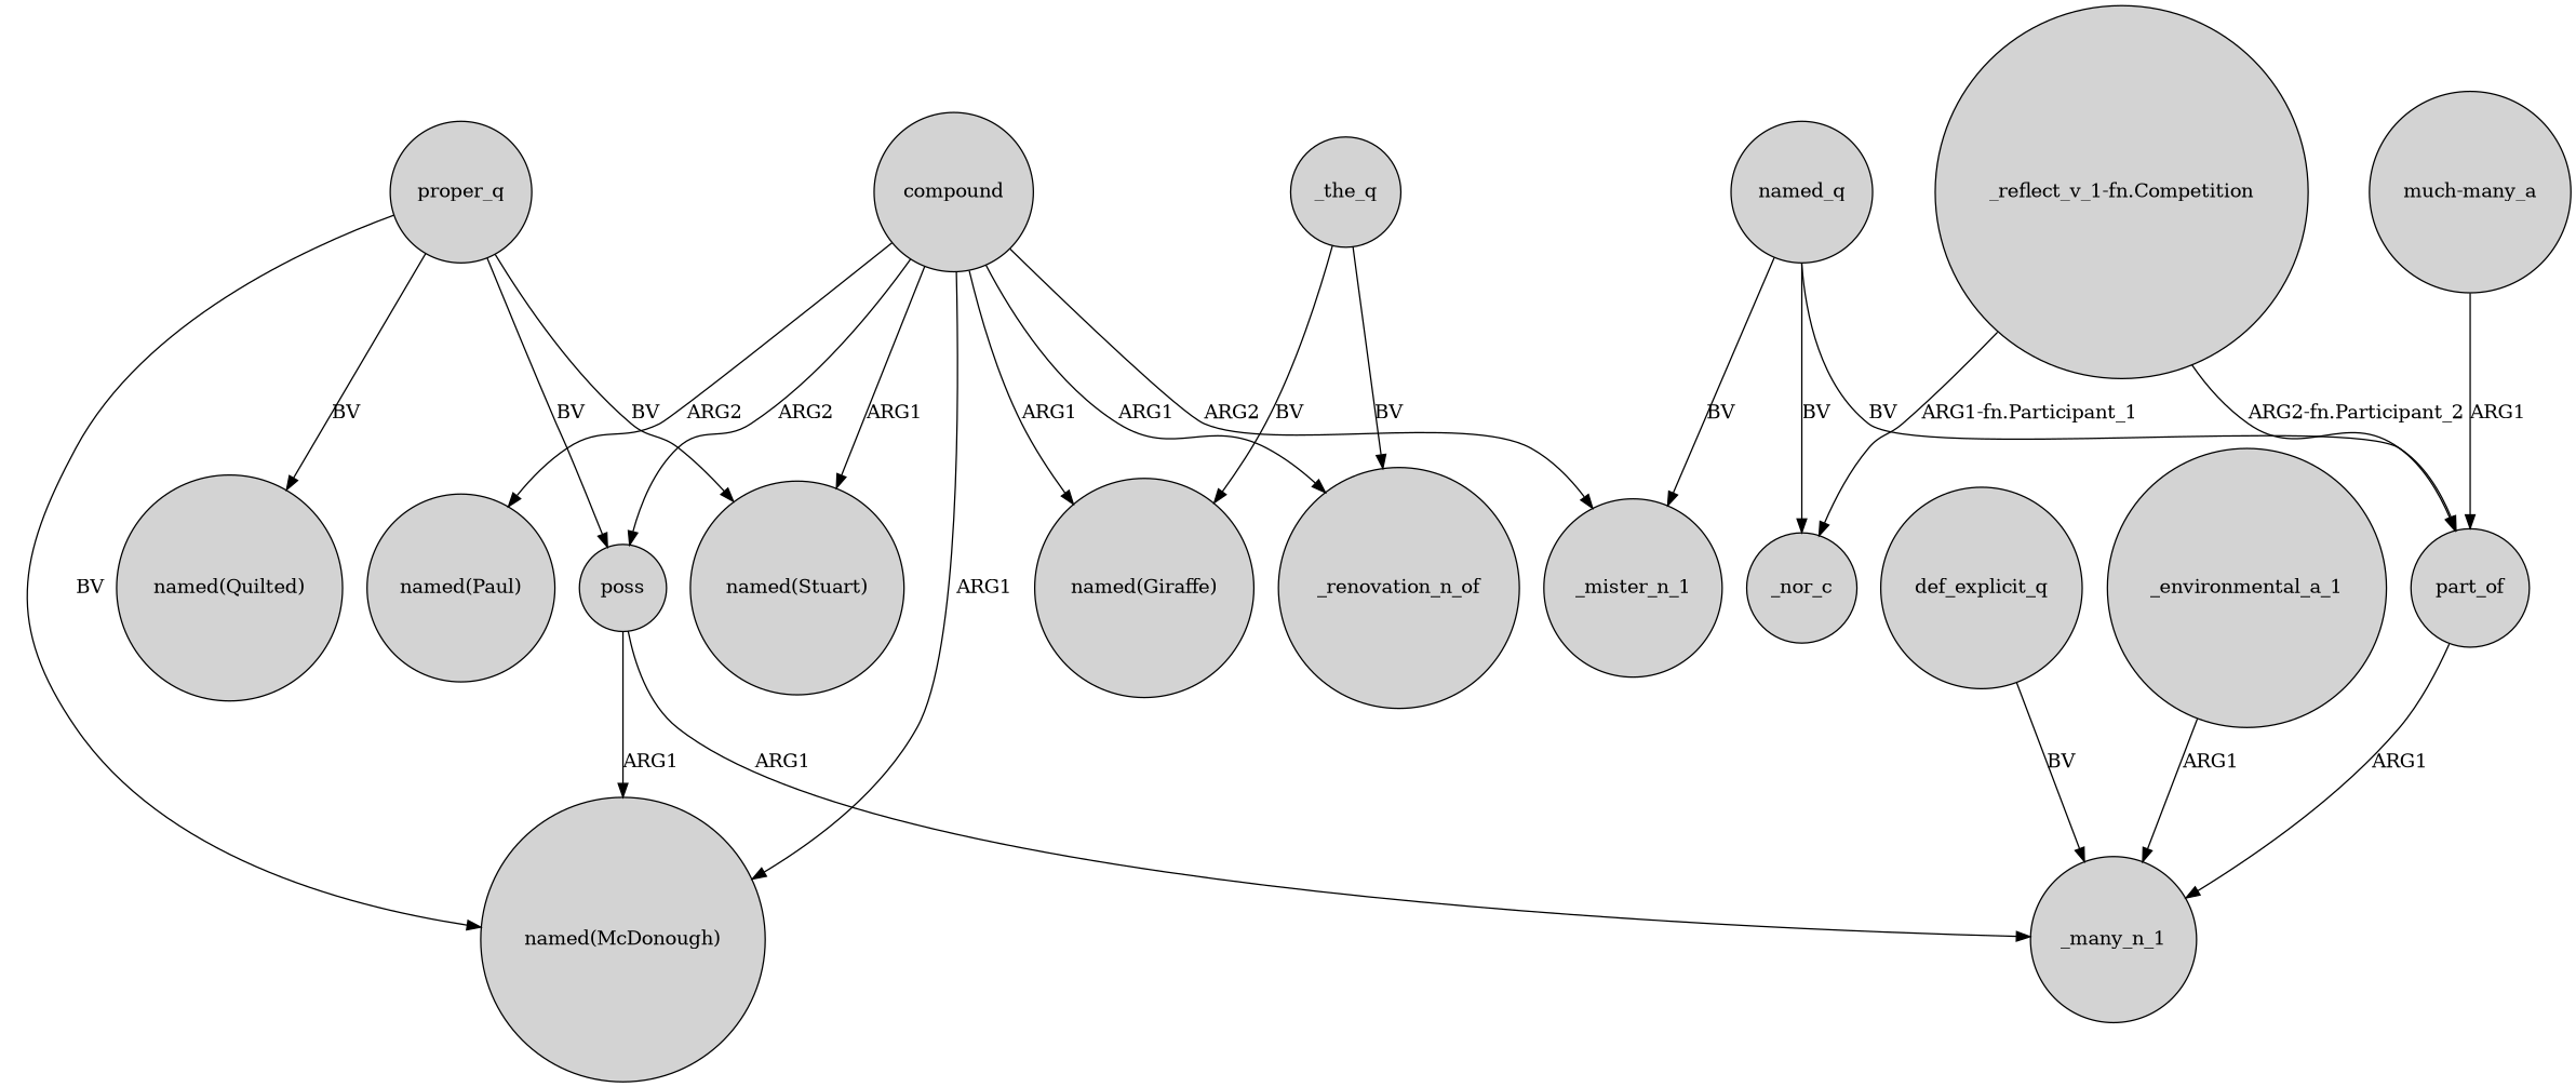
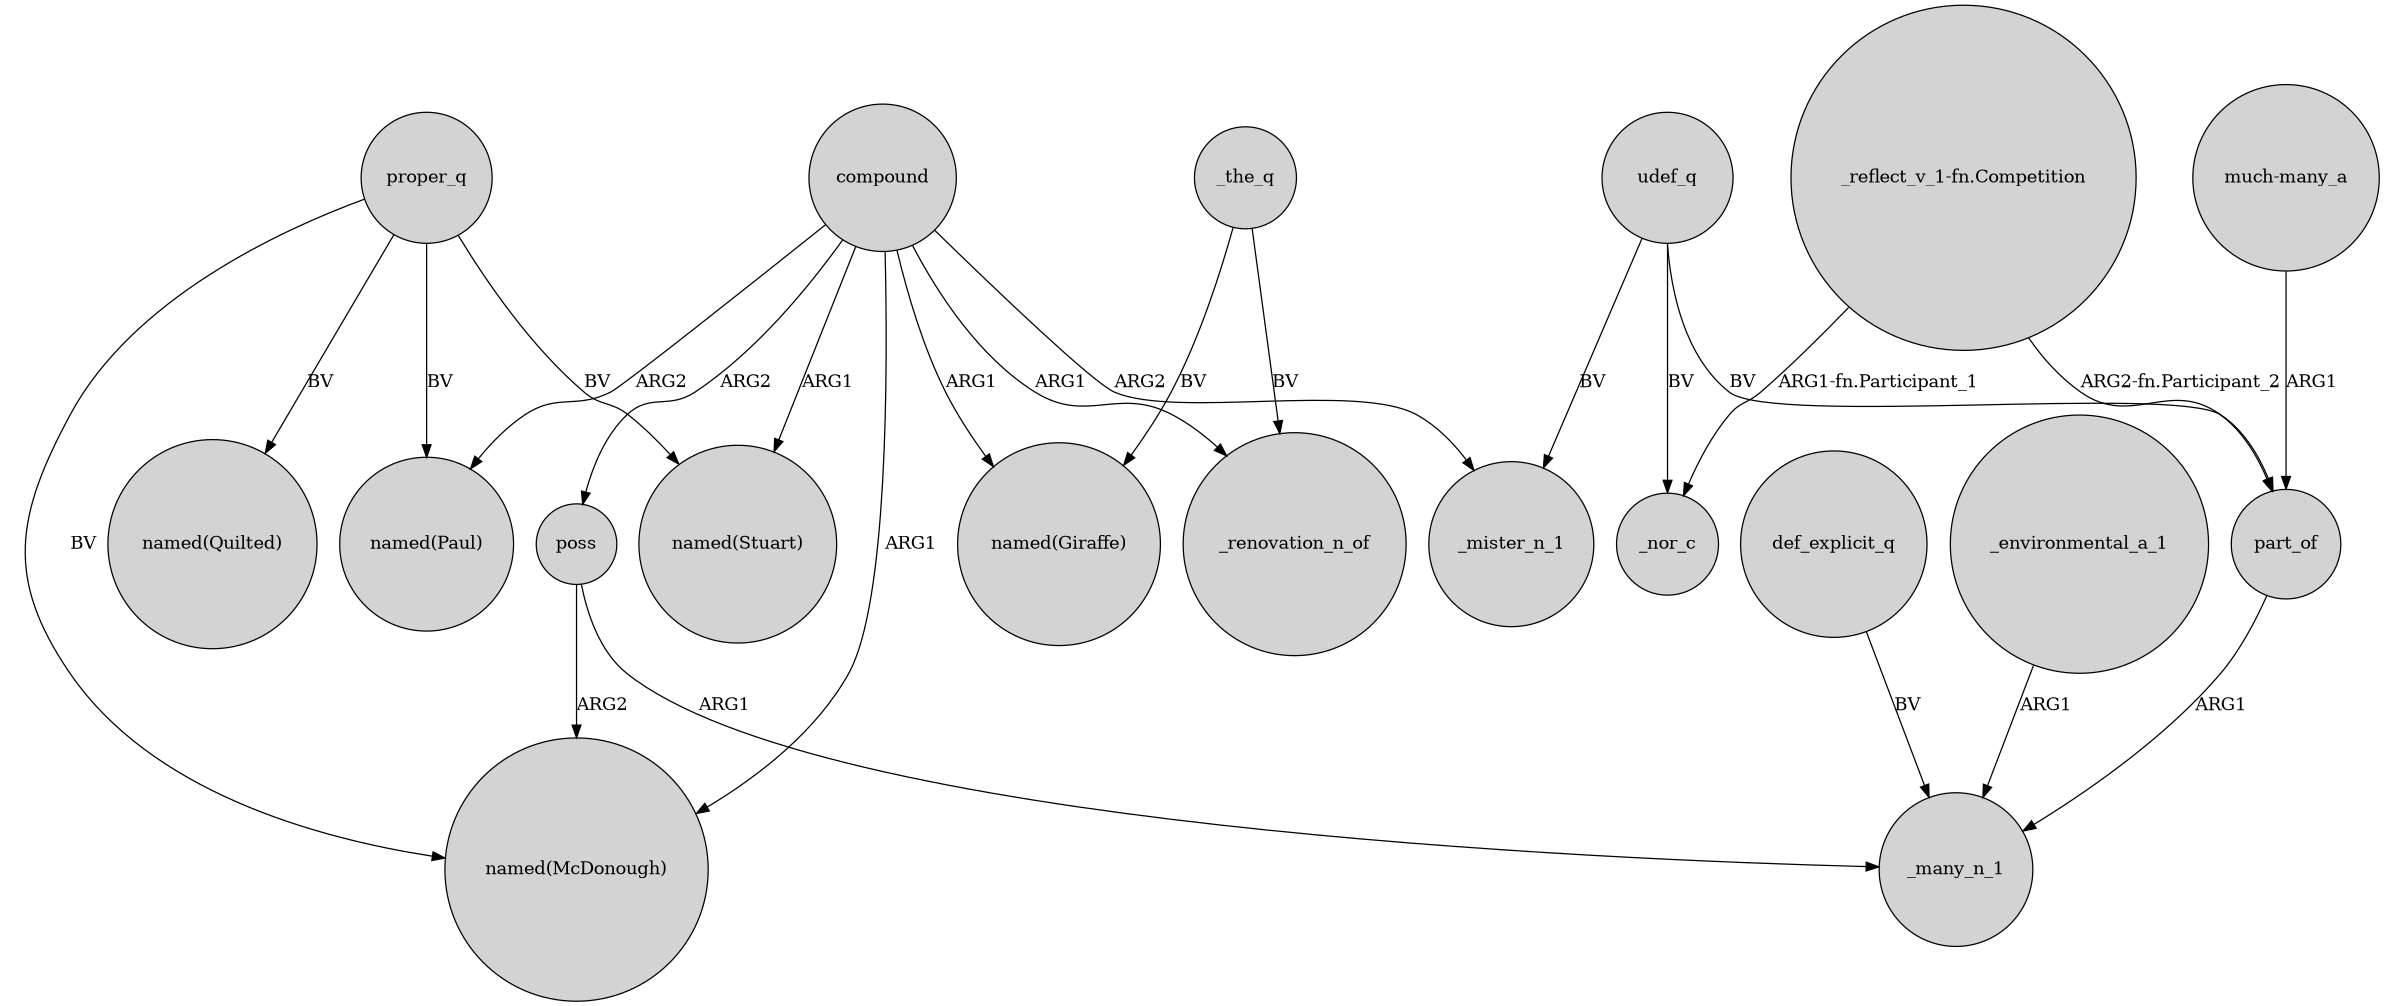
  digraph {
    node [shape=circle style=filled]
    compound
    _mister_n_1
    "named(Stuart)"
    "named(Paul)"
    "named(Giraffe)"
    "named(McDonough)"
    _renovation_n_of
    poss
    n9 [label=_many_n_1]
    def_explicit_q
-   udef_q [label=named_q]
+   udef_q
    part_of
    _nor_c
    _environmental_a_1
    proper_q
    "named(Quilted)"
    "_reflect_v_1-fn.Competition"
    "much-many_a"
    _the_q
    compound -> _mister_n_1 [label=ARG2]
    compound -> "named(Stuart)" [label=ARG1]
    compound -> "named(Paul)" [label=ARG2]
    compound -> "named(Giraffe)" [label=ARG1]
    compound -> "named(McDonough)" [label=ARG1]
    compound -> _renovation_n_of [label=ARG1]
    compound -> poss [label=ARG2]
-   poss -> "named(McDonough)" [label=ARG1]
+   poss -> "named(McDonough)" [label=ARG2]
    poss -> n9 [label=ARG1]
    def_explicit_q -> n9 [label=BV]
    udef_q -> _mister_n_1 [label=BV]
    udef_q -> part_of [label=BV]
    udef_q -> _nor_c [label=BV]
    part_of -> n9 [label=ARG1]
    _environmental_a_1 -> n9 [label=ARG1]
    proper_q -> "named(Stuart)" [label=BV]
-   proper_q -> poss [label=BV]
+   proper_q -> "named(Paul)" [label=BV]
    proper_q -> "named(McDonough)" [label=BV]
    proper_q -> "named(Quilted)" [label=BV]
    "_reflect_v_1-fn.Competition" -> part_of [label="ARG2-fn.Participant_2"]
    "_reflect_v_1-fn.Competition" -> _nor_c [label="ARG1-fn.Participant_1"]
    "much-many_a" -> part_of [label=ARG1]
    _the_q -> "named(Giraffe)" [label=BV]
    _the_q -> _renovation_n_of [label=BV]
  }
